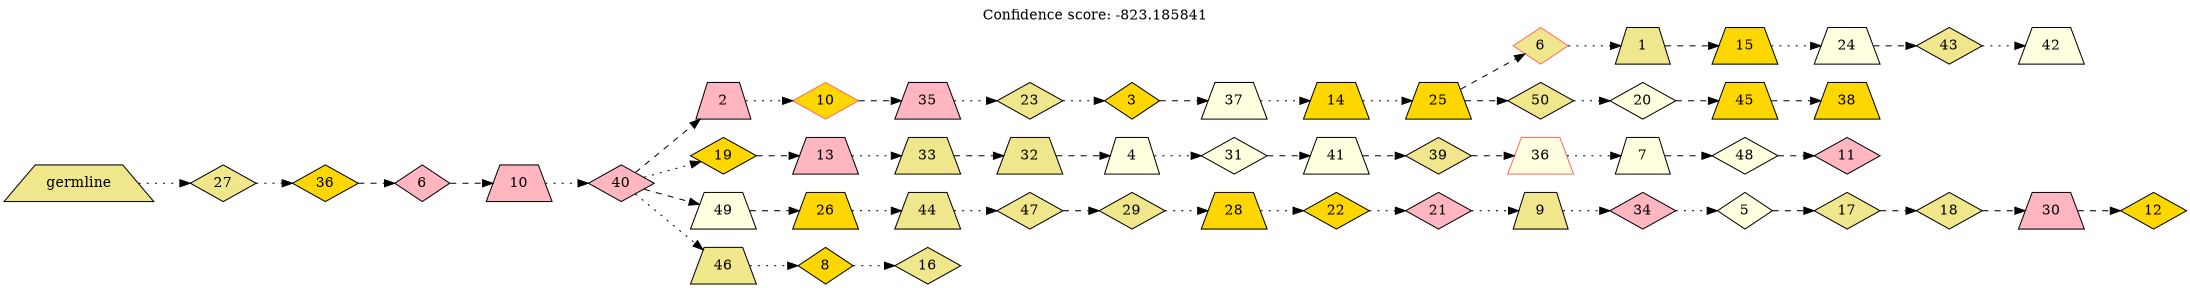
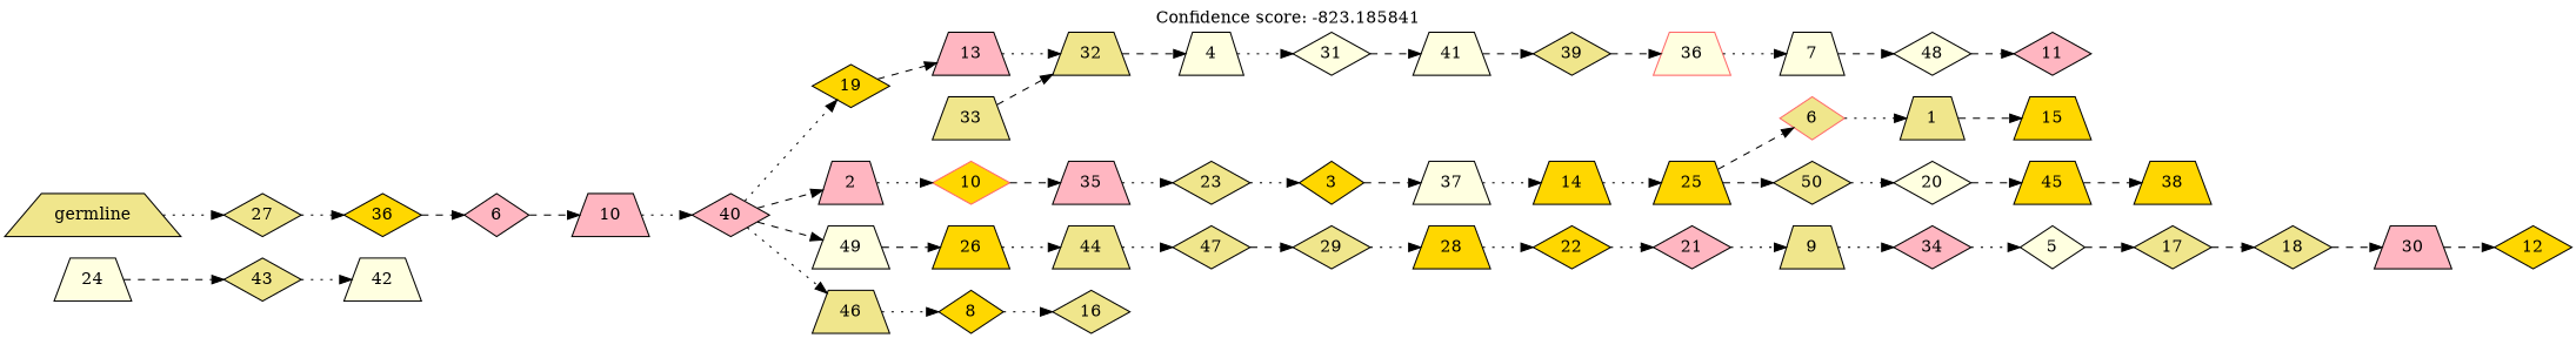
  digraph {
    label="Confidence score: -823.185841"
    labelloc=t
    rankdir=LR
    node [fillcolor=khaki shape=diamond style=filled]
    edge [style=dotted]
    n1 [label=43]
    n2 [fillcolor=lightyellow label=42 shape=trapezium]
    n3 [fillcolor=lightyellow label=24 shape=trapezium]
    n4 [fillcolor=gold label=15 shape=trapezium]
    n5 [label=1 shape=trapezium]
    n6 [color=indianred1 label=6]
    n7 [fillcolor=gold label=45 shape=trapezium]
    n8 [fillcolor=gold label=38 shape=trapezium]
    n9 [fillcolor=lightyellow label=20]
    n10 [label=50]
    n11 [fillcolor=gold label=25 shape=trapezium]
    n12 [fillcolor=gold label=14 shape=trapezium]
    n13 [fillcolor=lightyellow label=37 shape=trapezium]
    n14 [fillcolor=gold label=3]
    n15 [label=23]
    n16 [fillcolor=lightpink label=35 shape=trapezium]
    n17 [color=indianred1 fillcolor=gold label=10]
    n18 [fillcolor=lightpink label=2 shape=trapezium]
    n19 [fillcolor=lightyellow label=48]
    n20 [fillcolor=lightpink label=11]
    n21 [fillcolor=lightyellow label=7 shape=trapezium]
    n22 [color=indianred1 fillcolor=lightyellow label=36 shape=trapezium]
    n23 [label=39]
    n24 [fillcolor=lightyellow label=41 shape=trapezium]
    n25 [fillcolor=lightyellow label=31]
    n26 [fillcolor=lightyellow label=4 shape=trapezium]
    n27 [label=32 shape=trapezium]
    n28 [label=33 shape=trapezium]
    n29 [fillcolor=lightpink label=13 shape=trapezium]
    n30 [fillcolor=gold label=19]
    n31 [fillcolor=lightpink label=30 shape=trapezium]
    n32 [fillcolor=gold label=12]
    n33 [label=18]
    n34 [label=17]
    n35 [fillcolor=lightyellow label=5]
    n36 [fillcolor=lightpink label=34]
    n37 [label=9 shape=trapezium]
    n38 [fillcolor=lightpink label=21]
    n39 [fillcolor=gold label=22]
    n40 [fillcolor=gold label=28 shape=trapezium]
    n41 [label=29]
    n42 [label=47]
    n43 [label=44 shape=trapezium]
    n44 [fillcolor=gold label=26 shape=trapezium]
    n45 [fillcolor=lightyellow label=49 shape=trapezium]
    n46 [fillcolor=gold label=8]
    n47 [label=16]
    n48 [label=46 shape=trapezium]
    n49 [fillcolor=lightpink label=40]
    n50 [fillcolor=lightpink label=10 shape=trapezium]
    n51 [fillcolor=lightpink label=6]
    n52 [fillcolor=gold label=36]
    n53 [label=27]
    n54 [label=germline shape=trapezium]
    n1 -> n2
    n3 -> n1 [style=dashed]
-   n4 -> n3
    n5 -> n4 [style=dashed]
    n6 -> n5
    n7 -> n8 [style=dashed]
    n9 -> n7 [style=dashed]
    n10 -> n9
    n11 -> n6 [style=dashed]
    n11 -> n10 [style=dashed]
    n12 -> n11
    n13 -> n12
    n14 -> n13 [style=dashed]
    n15 -> n14
    n16 -> n15
    n17 -> n16 [style=dashed]
    n18 -> n17
    n19 -> n20 [style=dashed]
    n21 -> n19 [style=dashed]
    n22 -> n21
    n23 -> n22 [style=dashed]
    n24 -> n23 [style=dashed]
    n25 -> n24 [style=dashed]
    n26 -> n25
    n27 -> n26 [style=dashed]
    n28 -> n27 [style=dashed]
-   n29 -> n28
+   n29 -> n27
    n30 -> n29 [style=dashed]
    n31 -> n32 [style=dashed]
    n33 -> n31 [style=dashed]
    n34 -> n33 [style=dashed]
    n35 -> n34 [style=dashed]
    n36 -> n35
    n37 -> n36
    n38 -> n37
    n39 -> n38
    n40 -> n39
    n41 -> n40
    n42 -> n41 [style=dashed]
    n43 -> n42
    n44 -> n43
    n45 -> n44 [style=dashed]
    n46 -> n47
    n48 -> n46
    n49 -> n18 [style=dashed]
    n49 -> n30
    n49 -> n45 [style=dashed]
    n49 -> n48
    n50 -> n49
    n51 -> n50 [style=dashed]
    n52 -> n51 [style=dashed]
    n53 -> n52
    n54 -> n53
  }
